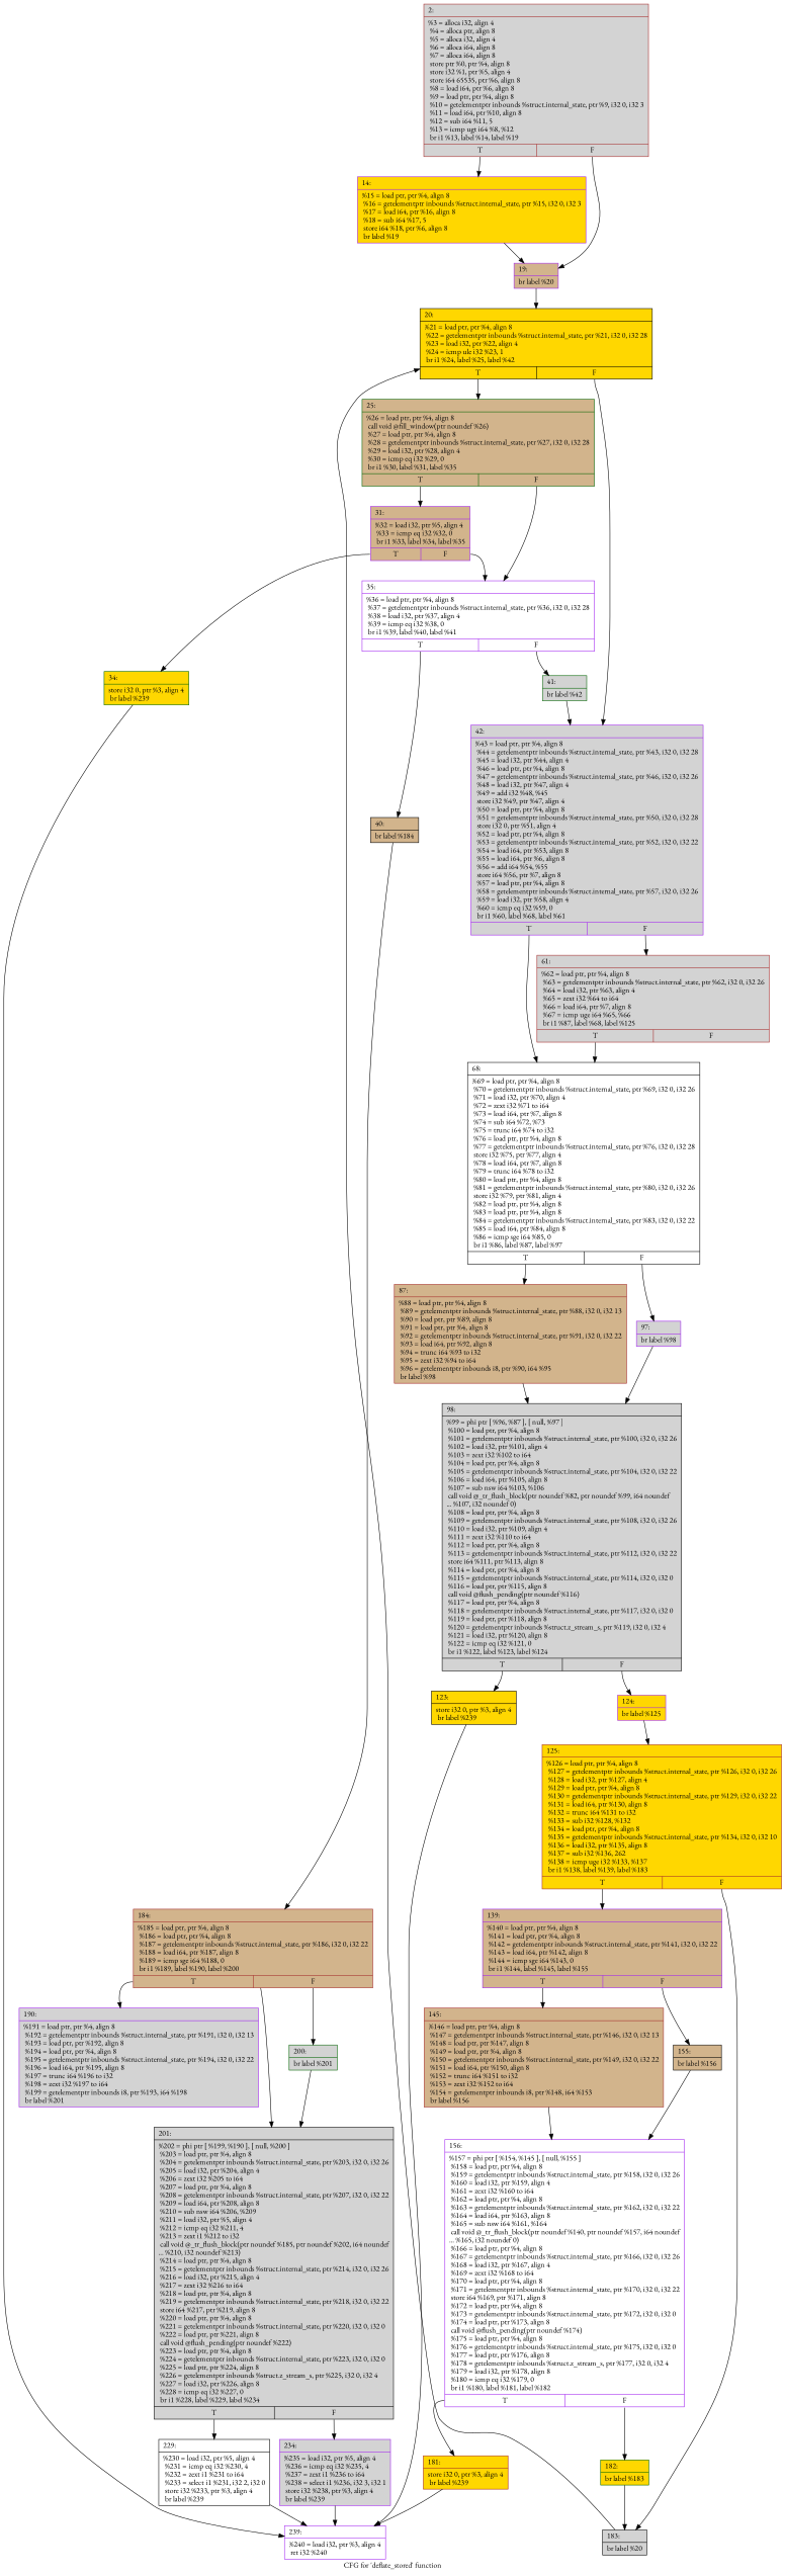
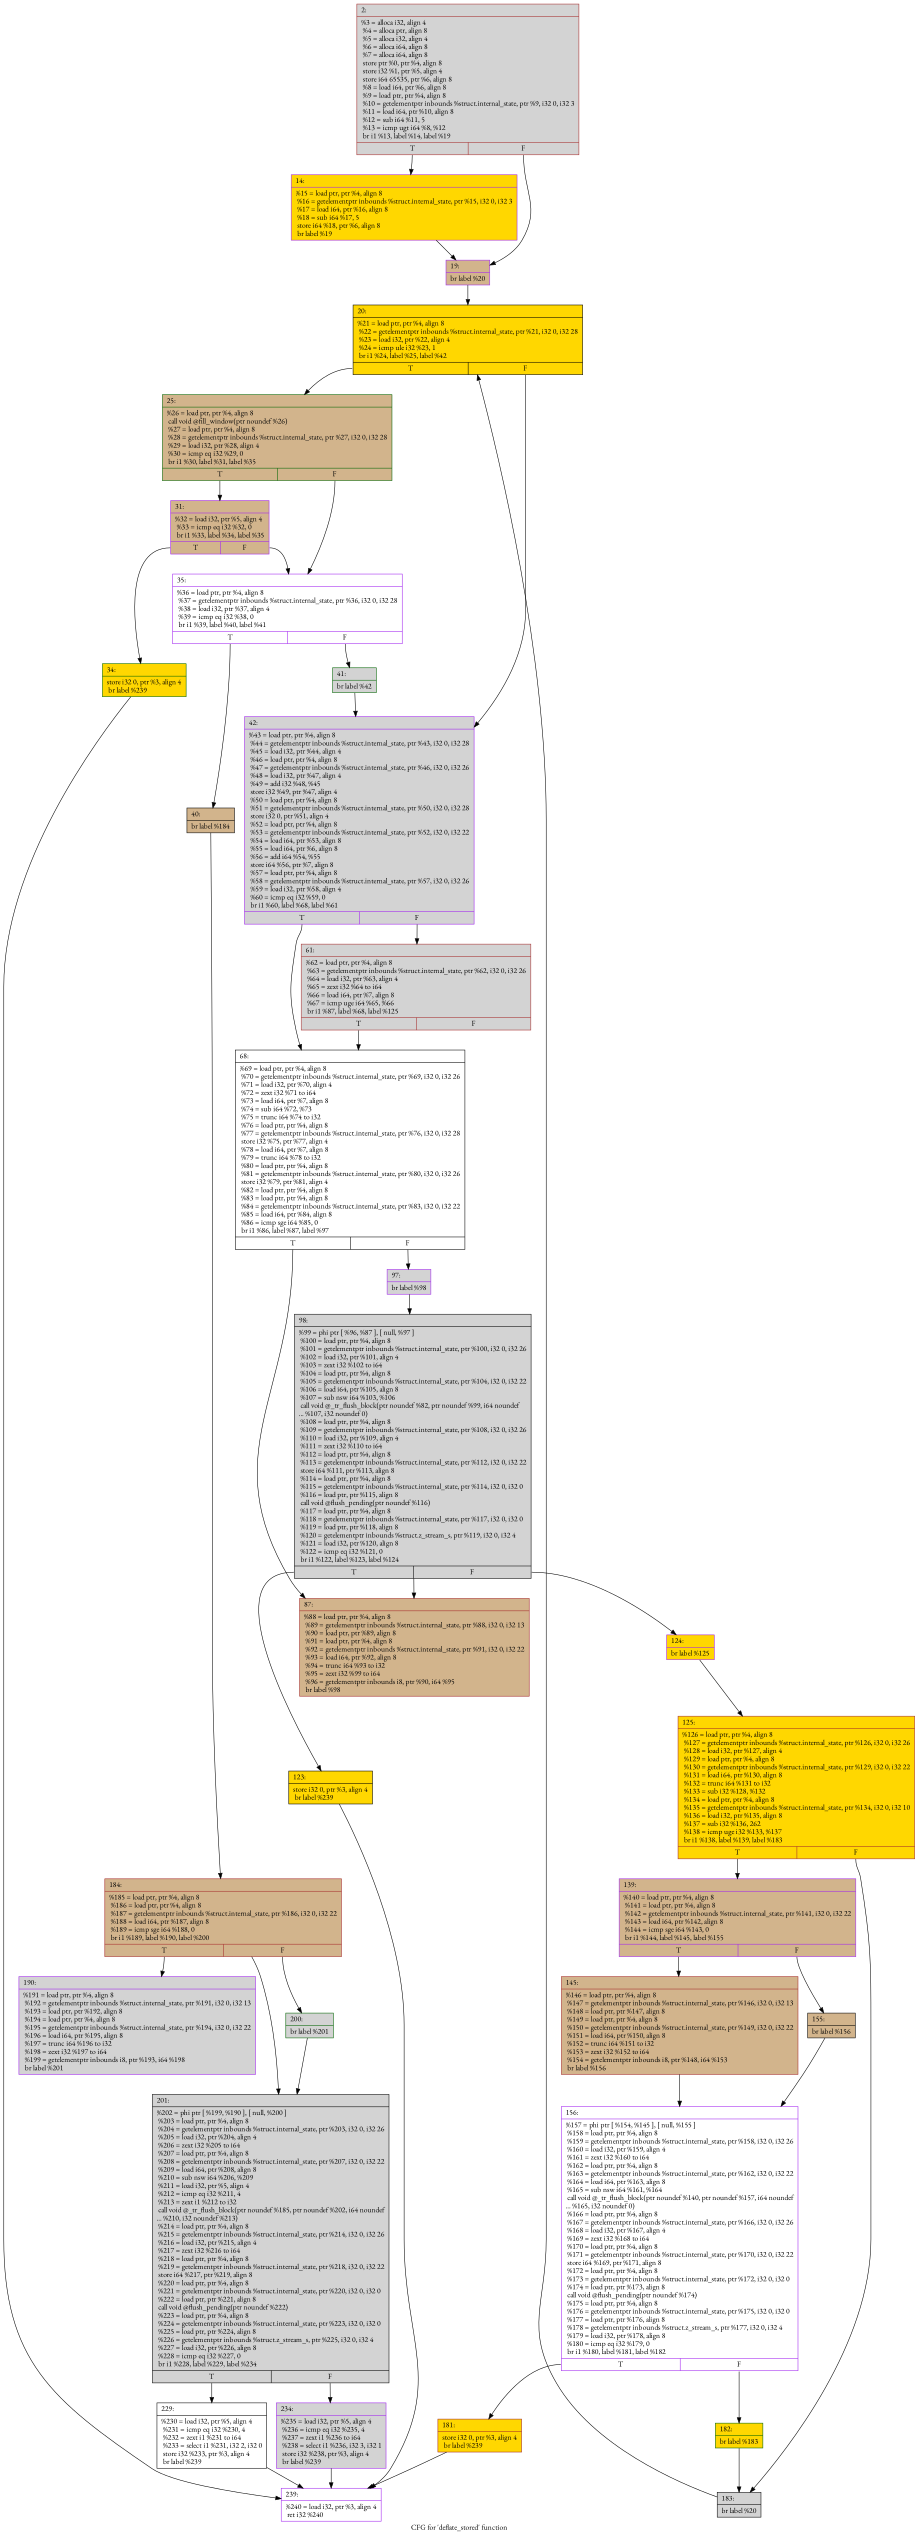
  digraph {
    fontname="EB Garamond"
    label="CFG for 'deflate_stored' function"
    node [color=purple fillcolor=lightgrey fontname="EB Garamond" shape=record style=filled]
    edge [fontname="EB Garamond"]
    n1 [color=brown label="{2:\l|  %3 = alloca i32, align 4\l  %4 = alloca ptr, align 8\l  %5 = alloca i32, align 4\l  %6 = alloca i64, align 8\l  %7 = alloca i64, align 8\l  store ptr %0, ptr %4, align 8\l  store i32 %1, ptr %5, align 4\l  store i64 65535, ptr %6, align 8\l  %8 = load i64, ptr %6, align 8\l  %9 = load ptr, ptr %4, align 8\l  %10 = getelementptr inbounds %struct.internal_state, ptr %9, i32 0, i32 3\l  %11 = load i64, ptr %10, align 8\l  %12 = sub i64 %11, 5\l  %13 = icmp ugt i64 %8, %12\l  br i1 %13, label %14, label %19\l|{<s0>T|<s1>F}}"]
    n2 [fillcolor=gold label="{14:\l|  %15 = load ptr, ptr %4, align 8\l  %16 = getelementptr inbounds %struct.internal_state, ptr %15, i32 0, i32 3\l  %17 = load i64, ptr %16, align 8\l  %18 = sub i64 %17, 5\l  store i64 %18, ptr %6, align 8\l  br label %19\l}"]
    n3 [fillcolor=tan label="{19:\l|  br label %20\l}"]
    n4 [color=black fillcolor=gold label="{20:\l|  %21 = load ptr, ptr %4, align 8\l  %22 = getelementptr inbounds %struct.internal_state, ptr %21, i32 0, i32 28\l  %23 = load i32, ptr %22, align 4\l  %24 = icmp ule i32 %23, 1\l  br i1 %24, label %25, label %42\l|{<s0>T|<s1>F}}"]
    n5 [color=darkgreen fillcolor=tan label="{25:\l|  %26 = load ptr, ptr %4, align 8\l  call void @fill_window(ptr noundef %26)\l  %27 = load ptr, ptr %4, align 8\l  %28 = getelementptr inbounds %struct.internal_state, ptr %27, i32 0, i32 28\l  %29 = load i32, ptr %28, align 4\l  %30 = icmp eq i32 %29, 0\l  br i1 %30, label %31, label %35\l|{<s0>T|<s1>F}}"]
    n6 [label="{42:\l|  %43 = load ptr, ptr %4, align 8\l  %44 = getelementptr inbounds %struct.internal_state, ptr %43, i32 0, i32 28\l  %45 = load i32, ptr %44, align 4\l  %46 = load ptr, ptr %4, align 8\l  %47 = getelementptr inbounds %struct.internal_state, ptr %46, i32 0, i32 26\l  %48 = load i32, ptr %47, align 4\l  %49 = add i32 %48, %45\l  store i32 %49, ptr %47, align 4\l  %50 = load ptr, ptr %4, align 8\l  %51 = getelementptr inbounds %struct.internal_state, ptr %50, i32 0, i32 28\l  store i32 0, ptr %51, align 4\l  %52 = load ptr, ptr %4, align 8\l  %53 = getelementptr inbounds %struct.internal_state, ptr %52, i32 0, i32 22\l  %54 = load i64, ptr %53, align 8\l  %55 = load i64, ptr %6, align 8\l  %56 = add i64 %54, %55\l  store i64 %56, ptr %7, align 8\l  %57 = load ptr, ptr %4, align 8\l  %58 = getelementptr inbounds %struct.internal_state, ptr %57, i32 0, i32 26\l  %59 = load i32, ptr %58, align 4\l  %60 = icmp eq i32 %59, 0\l  br i1 %60, label %68, label %61\l|{<s0>T|<s1>F}}"]
    n7 [fillcolor=tan label="{31:\l|  %32 = load i32, ptr %5, align 4\l  %33 = icmp eq i32 %32, 0\l  br i1 %33, label %34, label %35\l|{<s0>T|<s1>F}}"]
    n8 [fillcolor=white label="{35:\l|  %36 = load ptr, ptr %4, align 8\l  %37 = getelementptr inbounds %struct.internal_state, ptr %36, i32 0, i32 28\l  %38 = load i32, ptr %37, align 4\l  %39 = icmp eq i32 %38, 0\l  br i1 %39, label %40, label %41\l|{<s0>T|<s1>F}}"]
    n9 [color=black fillcolor=white label="{68:\l|  %69 = load ptr, ptr %4, align 8\l  %70 = getelementptr inbounds %struct.internal_state, ptr %69, i32 0, i32 26\l  %71 = load i32, ptr %70, align 4\l  %72 = zext i32 %71 to i64\l  %73 = load i64, ptr %7, align 8\l  %74 = sub i64 %72, %73\l  %75 = trunc i64 %74 to i32\l  %76 = load ptr, ptr %4, align 8\l  %77 = getelementptr inbounds %struct.internal_state, ptr %76, i32 0, i32 28\l  store i32 %75, ptr %77, align 4\l  %78 = load i64, ptr %7, align 8\l  %79 = trunc i64 %78 to i32\l  %80 = load ptr, ptr %4, align 8\l  %81 = getelementptr inbounds %struct.internal_state, ptr %80, i32 0, i32 26\l  store i32 %79, ptr %81, align 4\l  %82 = load ptr, ptr %4, align 8\l  %83 = load ptr, ptr %4, align 8\l  %84 = getelementptr inbounds %struct.internal_state, ptr %83, i32 0, i32 22\l  %85 = load i64, ptr %84, align 8\l  %86 = icmp sge i64 %85, 0\l  br i1 %86, label %87, label %97\l|{<s0>T|<s1>F}}"]
    n10 [color=brown label="{61:\l|  %62 = load ptr, ptr %4, align 8\l  %63 = getelementptr inbounds %struct.internal_state, ptr %62, i32 0, i32 26\l  %64 = load i32, ptr %63, align 4\l  %65 = zext i32 %64 to i64\l  %66 = load i64, ptr %7, align 8\l  %67 = icmp uge i64 %65, %66\l  br i1 %87, label %68, label %125\l|{<s0>T|<s1>F}}"]
    n11 [color=darkgreen fillcolor=gold label="{34:\l|  store i32 0, ptr %3, align 4\l  br label %239\l}"]
    n12 [color=black fillcolor=tan label="{40:\l|  br label %184\l}"]
    n13 [color=darkgreen label="{41:\l|  br label %42\l}"]
-   n14 [color=brown fillcolor=tan label="{87:\l|  %88 = load ptr, ptr %4, align 8\l  %89 = getelementptr inbounds %struct.internal_state, ptr %88, i32 0, i32 13\l  %90 = load ptr, ptr %89, align 8\l  %91 = load ptr, ptr %4, align 8\l  %92 = getelementptr inbounds %struct.internal_state, ptr %91, i32 0, i32 22\l  %93 = load i64, ptr %92, align 8\l  %94 = trunc i64 %93 to i32\l  %95 = zext i32 %94 to i64\l  %96 = getelementptr inbounds i8, ptr %90, i64 %95\l  br label %98\l}"]
+   n14 [color=brown fillcolor=tan label="{87:\l|  %88 = load ptr, ptr %4, align 8\l  %89 = getelementptr inbounds %struct.internal_state, ptr %88, i32 0, i32 13\l  %90 = load ptr, ptr %89, align 8\l  %91 = load ptr, ptr %4, align 8\l  %92 = getelementptr inbounds %struct.internal_state, ptr %91, i32 0, i32 22\l  %93 = load i64, ptr %92, align 8\l  %94 = trunc i64 %93 to i32\l  %95 = zext i32 %99 to i64\l  %96 = getelementptr inbounds i8, ptr %90, i64 %95\l  br label %98\l}"]
    n15 [label="{97:\l|  br label %98\l}"]
    n16 [fillcolor=white label="{239:\l|  %240 = load i32, ptr %3, align 4\l  ret i32 %240\l}"]
    n17 [color=brown fillcolor=tan label="{184:\l|  %185 = load ptr, ptr %4, align 8\l  %186 = load ptr, ptr %4, align 8\l  %187 = getelementptr inbounds %struct.internal_state, ptr %186, i32 0, i32 22\l  %188 = load i64, ptr %187, align 8\l  %189 = icmp sge i64 %188, 0\l  br i1 %189, label %190, label %200\l|{<s0>T|<s1>F}}"]
    n18 [label="{190:\l|  %191 = load ptr, ptr %4, align 8\l  %192 = getelementptr inbounds %struct.internal_state, ptr %191, i32 0, i32 13\l  %193 = load ptr, ptr %192, align 8\l  %194 = load ptr, ptr %4, align 8\l  %195 = getelementptr inbounds %struct.internal_state, ptr %194, i32 0, i32 22\l  %196 = load i64, ptr %195, align 8\l  %197 = trunc i64 %196 to i32\l  %198 = zext i32 %197 to i64\l  %199 = getelementptr inbounds i8, ptr %193, i64 %198\l  br label %201\l}"]
    n19 [color=darkgreen label="{200:\l|  br label %201\l}"]
    n20 [color=black label="{201:\l|  %202 = phi ptr [ %199, %190 ], [ null, %200 ]\l  %203 = load ptr, ptr %4, align 8\l  %204 = getelementptr inbounds %struct.internal_state, ptr %203, i32 0, i32 26\l  %205 = load i32, ptr %204, align 4\l  %206 = zext i32 %205 to i64\l  %207 = load ptr, ptr %4, align 8\l  %208 = getelementptr inbounds %struct.internal_state, ptr %207, i32 0, i32 22\l  %209 = load i64, ptr %208, align 8\l  %210 = sub nsw i64 %206, %209\l  %211 = load i32, ptr %5, align 4\l  %212 = icmp eq i32 %211, 4\l  %213 = zext i1 %212 to i32\l  call void @_tr_flush_block(ptr noundef %185, ptr noundef %202, i64 noundef\l... %210, i32 noundef %213)\l  %214 = load ptr, ptr %4, align 8\l  %215 = getelementptr inbounds %struct.internal_state, ptr %214, i32 0, i32 26\l  %216 = load i32, ptr %215, align 4\l  %217 = zext i32 %216 to i64\l  %218 = load ptr, ptr %4, align 8\l  %219 = getelementptr inbounds %struct.internal_state, ptr %218, i32 0, i32 22\l  store i64 %217, ptr %219, align 8\l  %220 = load ptr, ptr %4, align 8\l  %221 = getelementptr inbounds %struct.internal_state, ptr %220, i32 0, i32 0\l  %222 = load ptr, ptr %221, align 8\l  call void @flush_pending(ptr noundef %222)\l  %223 = load ptr, ptr %4, align 8\l  %224 = getelementptr inbounds %struct.internal_state, ptr %223, i32 0, i32 0\l  %225 = load ptr, ptr %224, align 8\l  %226 = getelementptr inbounds %struct.z_stream_s, ptr %225, i32 0, i32 4\l  %227 = load i32, ptr %226, align 8\l  %228 = icmp eq i32 %227, 0\l  br i1 %228, label %229, label %234\l|{<s0>T|<s1>F}}"]
    n21 [color=black label="{98:\l|  %99 = phi ptr [ %96, %87 ], [ null, %97 ]\l  %100 = load ptr, ptr %4, align 8\l  %101 = getelementptr inbounds %struct.internal_state, ptr %100, i32 0, i32 26\l  %102 = load i32, ptr %101, align 4\l  %103 = zext i32 %102 to i64\l  %104 = load ptr, ptr %4, align 8\l  %105 = getelementptr inbounds %struct.internal_state, ptr %104, i32 0, i32 22\l  %106 = load i64, ptr %105, align 8\l  %107 = sub nsw i64 %103, %106\l  call void @_tr_flush_block(ptr noundef %82, ptr noundef %99, i64 noundef\l... %107, i32 noundef 0)\l  %108 = load ptr, ptr %4, align 8\l  %109 = getelementptr inbounds %struct.internal_state, ptr %108, i32 0, i32 26\l  %110 = load i32, ptr %109, align 4\l  %111 = zext i32 %110 to i64\l  %112 = load ptr, ptr %4, align 8\l  %113 = getelementptr inbounds %struct.internal_state, ptr %112, i32 0, i32 22\l  store i64 %111, ptr %113, align 8\l  %114 = load ptr, ptr %4, align 8\l  %115 = getelementptr inbounds %struct.internal_state, ptr %114, i32 0, i32 0\l  %116 = load ptr, ptr %115, align 8\l  call void @flush_pending(ptr noundef %116)\l  %117 = load ptr, ptr %4, align 8\l  %118 = getelementptr inbounds %struct.internal_state, ptr %117, i32 0, i32 0\l  %119 = load ptr, ptr %118, align 8\l  %120 = getelementptr inbounds %struct.z_stream_s, ptr %119, i32 0, i32 4\l  %121 = load i32, ptr %120, align 8\l  %122 = icmp eq i32 %121, 0\l  br i1 %122, label %123, label %124\l|{<s0>T|<s1>F}}"]
    n22 [color=brown fillcolor=gold label="{125:\l|  %126 = load ptr, ptr %4, align 8\l  %127 = getelementptr inbounds %struct.internal_state, ptr %126, i32 0, i32 26\l  %128 = load i32, ptr %127, align 4\l  %129 = load ptr, ptr %4, align 8\l  %130 = getelementptr inbounds %struct.internal_state, ptr %129, i32 0, i32 22\l  %131 = load i64, ptr %130, align 8\l  %132 = trunc i64 %131 to i32\l  %133 = sub i32 %128, %132\l  %134 = load ptr, ptr %4, align 8\l  %135 = getelementptr inbounds %struct.internal_state, ptr %134, i32 0, i32 10\l  %136 = load i32, ptr %135, align 8\l  %137 = sub i32 %136, 262\l  %138 = icmp uge i32 %133, %137\l  br i1 %138, label %139, label %183\l|{<s0>T|<s1>F}}"]
    n23 [fillcolor=tan label="{139:\l|  %140 = load ptr, ptr %4, align 8\l  %141 = load ptr, ptr %4, align 8\l  %142 = getelementptr inbounds %struct.internal_state, ptr %141, i32 0, i32 22\l  %143 = load i64, ptr %142, align 8\l  %144 = icmp sge i64 %143, 0\l  br i1 %144, label %145, label %155\l|{<s0>T|<s1>F}}"]
    n24 [color=black label="{183:\l|  br label %20\l}"]
    n25 [color=brown fillcolor=tan label="{145:\l|  %146 = load ptr, ptr %4, align 8\l  %147 = getelementptr inbounds %struct.internal_state, ptr %146, i32 0, i32 13\l  %148 = load ptr, ptr %147, align 8\l  %149 = load ptr, ptr %4, align 8\l  %150 = getelementptr inbounds %struct.internal_state, ptr %149, i32 0, i32 22\l  %151 = load i64, ptr %150, align 8\l  %152 = trunc i64 %151 to i32\l  %153 = zext i32 %152 to i64\l  %154 = getelementptr inbounds i8, ptr %148, i64 %153\l  br label %156\l}"]
    n26 [color=black fillcolor=tan label="{155:\l|  br label %156\l}"]
    n27 [color=black fillcolor=gold label="{123:\l|  store i32 0, ptr %3, align 4\l  br label %239\l}"]
    n28 [fillcolor=gold label="{124:\l|  br label %125\l}"]
    n29 [fillcolor=white label="{156:\l|  %157 = phi ptr [ %154, %145 ], [ null, %155 ]\l  %158 = load ptr, ptr %4, align 8\l  %159 = getelementptr inbounds %struct.internal_state, ptr %158, i32 0, i32 26\l  %160 = load i32, ptr %159, align 4\l  %161 = zext i32 %160 to i64\l  %162 = load ptr, ptr %4, align 8\l  %163 = getelementptr inbounds %struct.internal_state, ptr %162, i32 0, i32 22\l  %164 = load i64, ptr %163, align 8\l  %165 = sub nsw i64 %161, %164\l  call void @_tr_flush_block(ptr noundef %140, ptr noundef %157, i64 noundef\l... %165, i32 noundef 0)\l  %166 = load ptr, ptr %4, align 8\l  %167 = getelementptr inbounds %struct.internal_state, ptr %166, i32 0, i32 26\l  %168 = load i32, ptr %167, align 4\l  %169 = zext i32 %168 to i64\l  %170 = load ptr, ptr %4, align 8\l  %171 = getelementptr inbounds %struct.internal_state, ptr %170, i32 0, i32 22\l  store i64 %169, ptr %171, align 8\l  %172 = load ptr, ptr %4, align 8\l  %173 = getelementptr inbounds %struct.internal_state, ptr %172, i32 0, i32 0\l  %174 = load ptr, ptr %173, align 8\l  call void @flush_pending(ptr noundef %174)\l  %175 = load ptr, ptr %4, align 8\l  %176 = getelementptr inbounds %struct.internal_state, ptr %175, i32 0, i32 0\l  %177 = load ptr, ptr %176, align 8\l  %178 = getelementptr inbounds %struct.z_stream_s, ptr %177, i32 0, i32 4\l  %179 = load i32, ptr %178, align 8\l  %180 = icmp eq i32 %179, 0\l  br i1 %180, label %181, label %182\l|{<s0>T|<s1>F}}"]
    n30 [color=brown fillcolor=gold label="{181:\l|  store i32 0, ptr %3, align 4\l  br label %239\l}"]
    n31 [color=darkgreen fillcolor=gold label="{182:\l|  br label %183\l}"]
    n32 [color=black fillcolor=white label="{229:\l|  %230 = load i32, ptr %5, align 4\l  %231 = icmp eq i32 %230, 4\l  %232 = zext i1 %231 to i64\l  %233 = select i1 %231, i32 2, i32 0\l  store i32 %233, ptr %3, align 4\l  br label %239\l}"]
    n33 [label="{234:\l|  %235 = load i32, ptr %5, align 4\l  %236 = icmp eq i32 %235, 4\l  %237 = zext i1 %236 to i64\l  %238 = select i1 %236, i32 3, i32 1\l  store i32 %238, ptr %3, align 4\l  br label %239\l}"]
    n1 -> n2 [tailport=s0]
    n1 -> n3 [tailport=s1]
    n2 -> n3
    n3 -> n4
    n4 -> n5 [tailport=s0]
    n4 -> n6 [tailport=s1]
    n5 -> n7 [tailport=s0]
    n5 -> n8 [tailport=s1]
    n6 -> n9 [tailport=s0]
    n6 -> n10 [tailport=s1]
    n7 -> n8 [tailport=s1]
    n7 -> n11 [tailport=s0]
    n8 -> n12 [tailport=s0]
    n8 -> n13 [tailport=s1]
    n9 -> n14 [tailport=s0]
    n9 -> n15 [tailport=s1]
    n10 -> n9 [tailport=s0]
    n11 -> n16
    n12 -> n17
    n13 -> n6
-   n14 -> n21
+   n21 -> n14
    n15 -> n21
    n17 -> n18 [tailport=s0]
    n17 -> n19 [tailport=s1]
    n17 -> n20
    n19 -> n20
    n20 -> n32 [tailport=s0]
    n20 -> n33 [tailport=s1]
    n21 -> n27 [tailport=s0]
    n21 -> n28 [tailport=s1]
    n22 -> n23 [tailport=s0]
    n22 -> n24 [tailport=s1]
    n23 -> n25 [tailport=s0]
    n23 -> n26 [tailport=s1]
    n24 -> n4
    n25 -> n29
    n26 -> n29
    n27 -> n16
    n28 -> n22
    n29 -> n30 [tailport=s0]
    n29 -> n31 [tailport=s1]
    n30 -> n16
    n31 -> n24
    n32 -> n16
    n33 -> n16
  }
